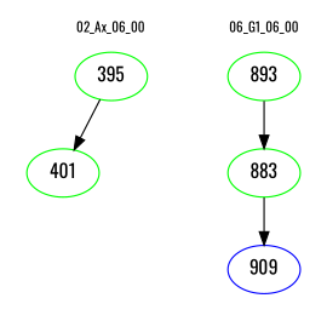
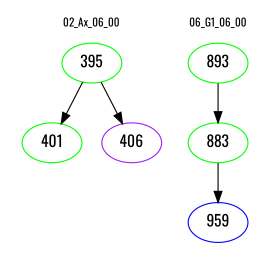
  digraph {
    fontname=Oswald
    node [color=green fontname=Oswald]
    edge [color=black fontname=Oswald]
    n1 [label=401]
    n2 [label=395]
+   n3 [color=purple label=406]
    n4 [label=893]
    n5 [label=883]
-   n6 [color=blue label=909]
+   n6 [color=blue label=959]
    subgraph cluster_1 {
      color=white
      fontsize=10
      label="02_Ax_06_00"
      n1
      n2
+     n3
    }
    subgraph cluster_2 {
      color=white
      fontsize=10
      label="06_G1_06_00"
      n4
      n5
      n6
    }
    n2 -> n1
+   n2 -> n3
    n4 -> n5
    n5 -> n6
  }
